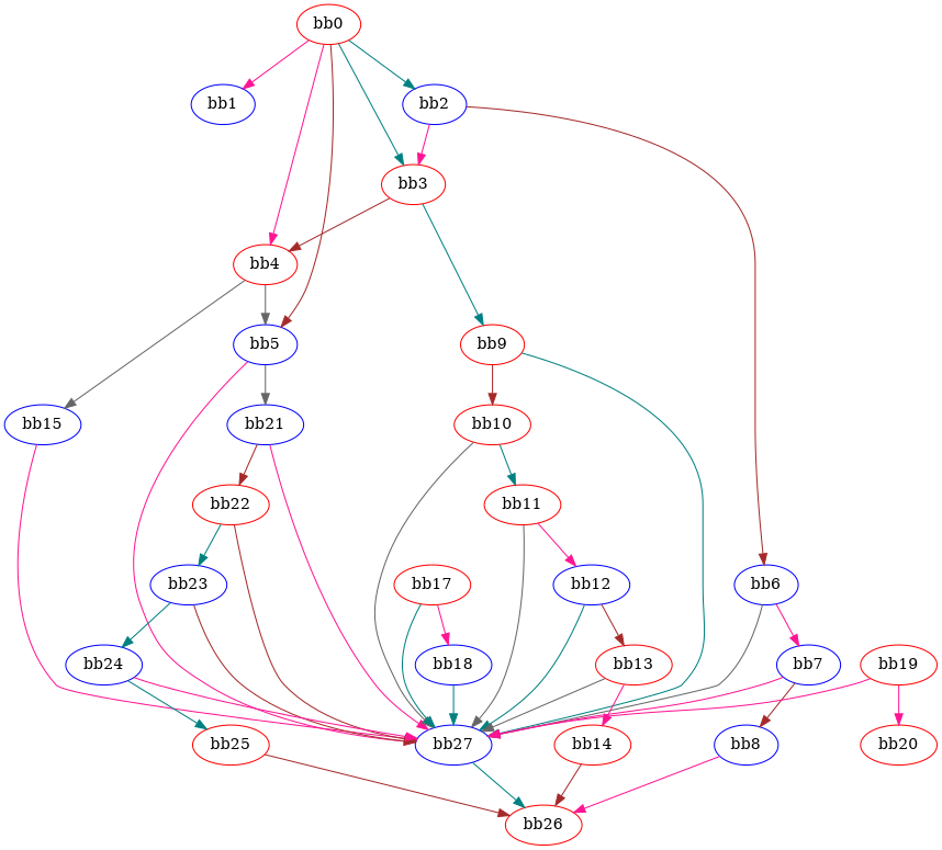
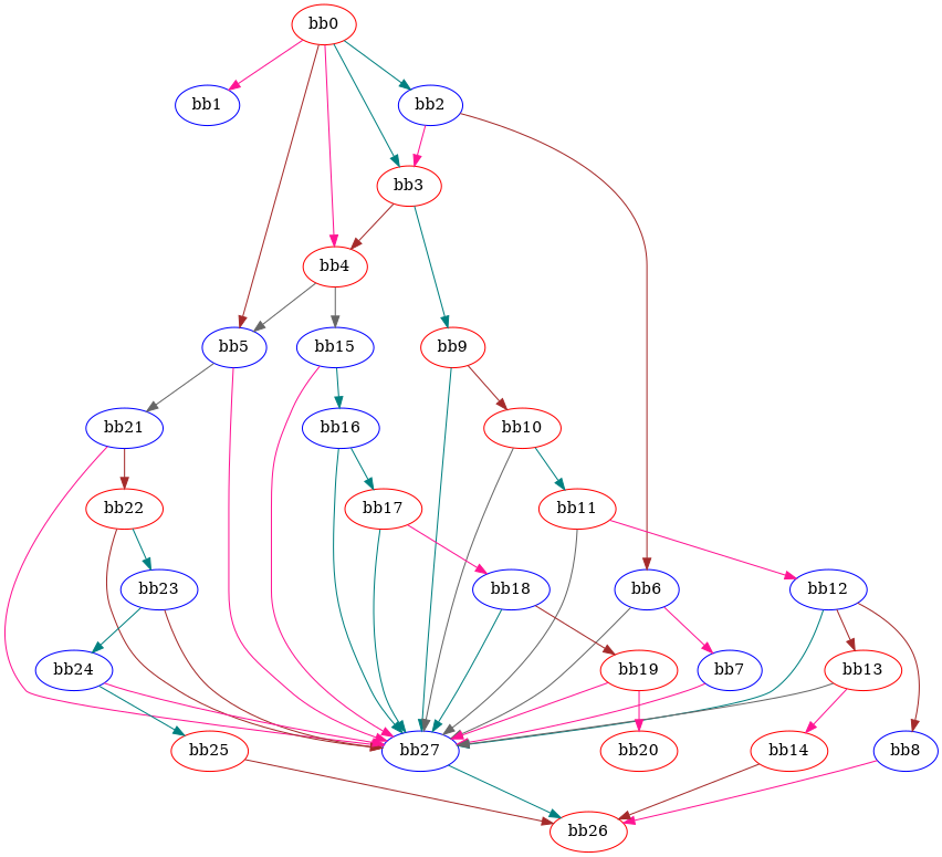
  digraph {
    node [color=red]
    edge [color=deeppink]
    n1 [label="bb0\l"]
    n2 [color=blue label="bb1\l"]
    n3 [color=blue label="bb2\l"]
    n4 [label="bb3\l"]
    n5 [label="bb4\l"]
    n6 [color=blue label="bb5\l"]
    n7 [color=blue label="bb6\l"]
    n8 [label="bb9\l"]
    n9 [color=blue label="bb15\l"]
    n10 [color=blue label="bb21\l"]
    n11 [color=blue label="bb27\l"]
    n12 [color=blue label="bb7\l"]
    n13 [label="bb10\l"]
+   n14 [color=blue label="bb16\l"]
    n15 [label="bb22\l"]
    n16 [label="bb26\l"]
    n17 [color=blue label="bb8\l"]
    n18 [label="bb11\l"]
    n19 [color=blue label="bb12\l"]
    n20 [label="bb13\l"]
    n21 [label="bb14\l"]
    n22 [label="bb17\l"]
    n23 [color=blue label="bb18\l"]
    n24 [label="bb19\l"]
    n25 [label="bb20\l"]
    n26 [color=blue label="bb23\l"]
    n27 [color=blue label="bb24\l"]
    n28 [label="bb25\l"]
    n1 -> n2
    n1 -> n3 [color=teal]
    n1 -> n4 [color=teal]
    n1 -> n5
    n1 -> n6 [color=brown]
    n3 -> n4
    n3 -> n7 [color=brown]
    n4 -> n5 [color=brown]
    n4 -> n8 [color=teal]
    n5 -> n6 [color=gray40]
    n5 -> n9 [color=gray40]
    n6 -> n10 [color=gray40]
    n6 -> n11
    n7 -> n11 [color=gray40]
    n7 -> n12
    n8 -> n11 [color=teal]
    n8 -> n13 [color=brown]
    n9 -> n11
+   n9 -> n14 [color=teal]
    n10 -> n11
    n10 -> n15 [color=brown]
    n11 -> n16 [color=teal]
    n12 -> n11
-   n12 -> n17 [color=brown]
+   n19 -> n17 [color=brown]
    n13 -> n11 [color=gray40]
    n13 -> n18 [color=teal]
+   n14 -> n11 [color=teal]
+   n14 -> n22 [color=teal]
    n15 -> n11 [color=brown]
    n15 -> n26 [color=teal]
    n17 -> n16
    n18 -> n11 [color=gray40]
    n18 -> n19
    n19 -> n11 [color=teal]
    n19 -> n20 [color=brown]
    n20 -> n11 [color=gray40]
    n20 -> n21
    n21 -> n16 [color=brown]
    n22 -> n11 [color=teal]
    n22 -> n23
    n23 -> n11 [color=teal]
+   n23 -> n24 [color=brown]
    n24 -> n11
    n24 -> n25
    n26 -> n11 [color=brown]
    n26 -> n27 [color=teal]
    n27 -> n11
    n27 -> n28 [color=teal]
    n28 -> n16 [color=brown]
  }
